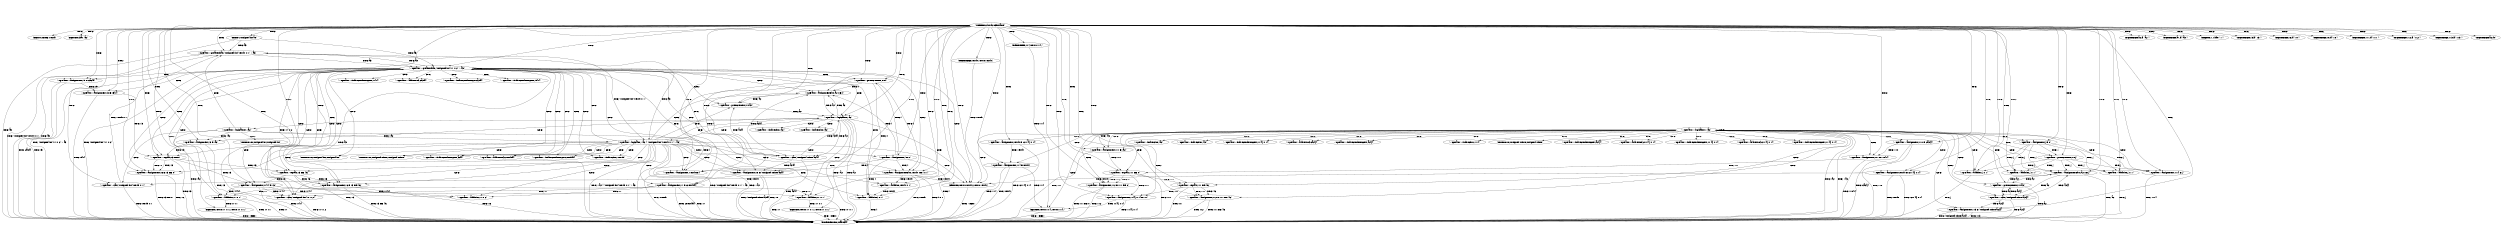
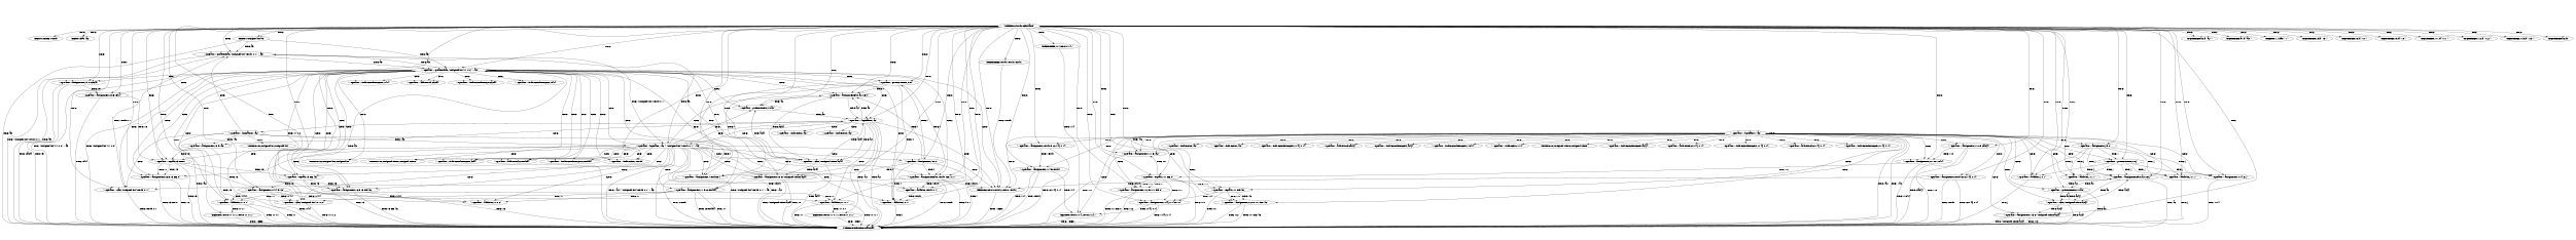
  digraph {
    n1 [label="(METHOD,do_rfc1035_name)"]
    n2 [label="(PARAM,_BYTE *result)"]
-   n3 [label="(RETURN,char *a2)"]
+   n3 [label="(PARAM,char *a2)"]
    n4 [label="(PARAM,unsigned int a8)"]
    n5 [label="(IDENTIFIER,a2,if ( a2 ))"]
    n6 [label="(IDENTIFIER,a7,if ( a3 ))"]
    n7 [label="(LITERAL,1,while ( 1 ))"]
    n8 [label="(<operator>.assignment,v3 = *a2)"]
    n9 [label="(<operator>.greaterThan,(unsigned int)(result + 1) > a3)"]
    n10 [label="(<operator>.cast,(unsigned int)(result + 1))"]
    n11 [label="(<operator>.addition,result + 1)"]
    n12 [label="(<operator>.assignment,i = 0)"]
    n13 [label="(<operator>.preIncrement,++i)"]
    n14 [label="(<operator>.assignment,v6 = v3 == 0)"]
    n15 [label="(<operator>.equals,v3 == 0)"]
    n16 [label="(<operator>.assignment,v7 = &result[i])"]
    n17 [label="(IDENTIFIER,v3,if ( v3 ))"]
    n18 [label="(<operator>.assignment,v6 = v3 == 46)"]
    n19 [label="(<operator>.equals,v3 == 46)"]
    n20 [label="(IDENTIFIER,v6,if ( v0 ))"]
    n21 [label="(<operator>.greaterThan,(unsigned int)(v7 + 2) > a3)"]
    n22 [label="(<operator>.cast,(unsigned int)(v7 + 2))"]
    n23 [label="(<operator>.addition,v7 + 1)"]
    n24 [label="(<operator>.assignment,v7[1] = v3)"]
    n25 [label="(<operator>.assignment,v5 = &a2[i])"]
    n26 [label="(<operator>.assignment,v3 = v5[1])"]
    n27 [label="(<operator>.assignment,*result = i)"]
    n28 [label="(<operator>.assignment,v8 = (unsigned __int8)a2[i])"]
    n29 [label="(<operator>.assignmentPlus,a2 += i)"]
    n30 [label="(<operator>.assignmentPlus,result += i + 1)"]
    n31 [label="(<operator>.addition,i + 1)"]
    n32 [label="(IDENTIFIER,v8,if ( v8 ))"]
    n33 [label="(<operator>.preIncrement,++a2)"]
    n34 [label="(<operator>.logicalNot,!a2)"]
    n35 [label="(<operator>.addition,v7 + 1)"]
    n36 [label="(<operator>.assignment,v14 = result)"]
    n37 [label="(<operator>.assignment,v11 = *a2)"]
    n38 [label="(IDENTIFIER,v14,return v14;)"]
    n39 [label="(<operator>.assignment,j = 0)"]
    n40 [label="(<operator>.preIncrement,++j)"]
    n41 [label="(<operator>.assignment,v12 = v11 == 0)"]
    n42 [label="(<operator>.equals,v11 == 0)"]
    n43 [label="(IDENTIFIER,v11,if ( v11 ))"]
    n44 [label="(<operator>.assignment,v12 = v11 == 46)"]
    n45 [label="(<operator>.equals,v11 == 46)"]
    n46 [label="(IDENTIFIER,v12,if ( v12 ))"]
    n47 [label="(<operator>.assignment,v14[j + 1] = v11)"]
    n48 [label="(<operator>.addition,j + 1)"]
    n49 [label="(<operator>.assignment,v10 = &a2[j])"]
    n50 [label="(<operator>.assignment,v11 = v10[1])"]
    n51 [label="(<operator>.assignment,*v14 = j)"]
    n52 [label="(<operator>.assignment,v13 = (unsigned __int8)a2[j])"]
    n53 [label="(<operator>.assignmentPlus,a2 += j)"]
    n54 [label="(<operator>.assignment,result = &v14[j + 1])"]
    n55 [label="(<operator>.addition,j + 1)"]
    n56 [label="(IDENTIFIER,v13,if ( v13 ))"]
    n57 [label="(<operator>.preIncrement,++a2)"]
    n58 [label="(IDENTIFIER,a2,do)"]
    n59 [label="(<operator>.assignment,result = &v14[j + 1])"]
    n60 [label="(<operator>.addition,j + 1)"]
    n61 [label="(RETURN,return result;,return result;)"]
    n62 [label="(IDENTIFIER,result,return result;)"]
-   n63 [label="(BYTE_RETURN,__fastcall)"]
+   n63 [label="(METHOD_RETURN,__fastcall)"]
    n64 [label="(<operator>.logicalOr,!*a2 || (unsigned int)(result + 1) > a3)"]
    n65 [label="(<operator>.addition,v7 + 2)"]
    n66 [label="(<operator>.cast,(unsigned __int8)a2[i])"]
    n67 [label="(<operator>.addressOf,&result[i])"]
    n68 [label="(<operator>.indirectIndexAccess,result[i])"]
    n69 [label="(UNKNOWN,unsigned int,unsigned int)"]
    n70 [label="(<operator>.indirection,*result)"]
    n71 [label="(UNKNOWN,unsigned __int8,unsigned __int8)"]
    n72 [label="(<operator>.indirectIndexAccess,a2[i])"]
    n73 [label="(RETURN,return v7 + 1;,return v7 + 1;)"]
    n74 [label="(<operator>.indirectIndexAccess,v7[1])"]
    n75 [label="(<operator>.addressOf,&a2[i])"]
    n76 [label="(<operator>.indirectIndexAccess,a2[i])"]
    n77 [label="(<operator>.indirectIndexAccess,v5[1])"]
    n78 [label="(<operator>.logicalNot,!*a2)"]
    n79 [label="(RETURN,return v7 + 1;,return v7 + 1;)"]
    n80 [label="(<operator>.indirection,*a2)"]
    n81 [label="(<operator>.indirection,*a2)"]
    n82 [label="(RETURN,return v14;,return v14;)"]
    n83 [label="(<operator>.cast,(unsigned __int8)a2[j])"]
    n84 [label="(UNKNOWN,unsigned int,unsigned int)"]
    n85 [label="(<operator>.logicalNot,!*a2)"]
    n86 [label="(<operator>.indirection,*a2)"]
    n87 [label="(<operator>.indirection,*a2)"]
    n88 [label="(<operator>.indirectIndexAccess,v14[j + 1])"]
    n89 [label="(<operator>.addressOf,&a2[j])"]
    n90 [label="(<operator>.indirectIndexAccess,a2[j])"]
+   n91 [label="(<operator>.indirectIndexAccess,v10[1])"]
    n92 [label="(<operator>.indirection,*v14)"]
    n93 [label="(UNKNOWN,unsigned __int8,unsigned __int8)"]
    n94 [label="(<operator>.indirectIndexAccess,a2[j])"]
    n95 [label="(<operator>.addressOf,&v14[j + 1])"]
    n96 [label="(<operator>.indirectIndexAccess,v14[j + 1])"]
    n97 [label="(<operator>.addressOf,&v14[j + 1])"]
    n98 [label="(<operator>.indirectIndexAccess,v14[j + 1])"]
    n1 -> n2 [label="DDG: "]
    n1 -> n3 [label="DDG: "]
    n1 -> n4 [label="DDG: "]
    n1 -> n5 [label="DDG: "]
    n1 -> n6 [label="DDG: "]
    n1 -> n7 [label="DDG: "]
-   n1 -> n8 [label="DDG: "]
+   n1 -> n70 [label="DDG: "]
    n1 -> n9 [label="DDG: "]
    n1 -> n10 [label="DDG: "]
    n1 -> n11 [label="DDG: "]
    n1 -> n12 [label="DDG: "]
    n1 -> n13 [label="DDG: "]
    n1 -> n14 [label="DDG: "]
    n1 -> n15 [label="DDG: "]
    n1 -> n16 [label="DDG: "]
    n1 -> n17 [label="DDG: "]
    n1 -> n18 [label="DDG: "]
    n1 -> n19 [label="DDG: "]
    n1 -> n20 [label="DDG: "]
    n1 -> n21 [label="DDG: "]
    n1 -> n22 [label="DDG: "]
    n1 -> n23 [label="DDG: "]
    n1 -> n24 [label="DDG: "]
    n1 -> n25 [label="DDG: "]
    n1 -> n26 [label="DDG: "]
    n1 -> n27 [label="DDG: "]
    n1 -> n28 [label="DDG: "]
    n1 -> n29 [label="DDG: "]
    n1 -> n30 [label="DDG: "]
    n1 -> n31 [label="DDG: "]
    n1 -> n32 [label="DDG: "]
    n1 -> n33 [label="DDG: "]
    n1 -> n34 [label="DDG: "]
    n1 -> n35 [label="DDG: "]
    n1 -> n36 [label="DDG: "]
    n1 -> n37 [label="DDG: "]
    n1 -> n38 [label="DDG: "]
    n1 -> n39 [label="DDG: "]
    n1 -> n40 [label="DDG: "]
    n1 -> n41 [label="DDG: "]
    n1 -> n42 [label="DDG: "]
    n1 -> n43 [label="DDG: "]
    n1 -> n44 [label="DDG: "]
    n1 -> n45 [label="DDG: "]
    n1 -> n46 [label="DDG: "]
    n1 -> n47 [label="DDG: "]
    n1 -> n48 [label="DDG: "]
    n1 -> n49 [label="DDG: "]
    n1 -> n50 [label="DDG: "]
    n1 -> n51 [label="DDG: "]
    n1 -> n52 [label="DDG: "]
    n1 -> n53 [label="DDG: "]
    n1 -> n54 [label="DDG: "]
    n1 -> n55 [label="DDG: "]
    n1 -> n56 [label="DDG: "]
    n1 -> n57 [label="DDG: "]
    n1 -> n58 [label="DDG: "]
    n1 -> n59 [label="DDG: "]
    n1 -> n60 [label="DDG: "]
    n1 -> n61 [label="DDG: "]
    n1 -> n62 [label="DDG: "]
    n4 -> n9 [label="DDG: a3"]
    n4 -> n21 [label="DDG: a3"]
    n4 -> n63 [label="DDG: a3"]
    n8 -> n15 [label="DDG: v3"]
    n8 -> n63 [label="DDG: v3"]
    n9 -> n21 [label="DDG: a3"]
    n9 -> n63 [label="DDG: (unsigned int)(result + 1)"]
    n9 -> n63 [label="DDG: a3"]
    n9 -> n64 [label="DDG: (unsigned int)(result + 1)"]
    n9 -> n64 [label="DDG: a3"]
    n10 -> n9 [label="DDG: result + 1"]
    n10 -> n63 [label="DDG: result + 1"]
    n11 -> n31 [label="DDG: result"]
    n12 -> n13 [label="DDG: i"]
    n12 -> n27 [label="DDG: i"]
    n12 -> n29 [label="DDG: i"]
    n12 -> n30 [label="DDG: i"]
    n12 -> n31 [label="DDG: i"]
    n12 -> n63 [label="DDG: i"]
    n13 -> n27 [label="DDG: i"]
    n13 -> n29 [label="DDG: i"]
    n13 -> n30 [label="DDG: i"]
    n13 -> n31 [label="DDG: i"]
    n13 -> n63 [label="DDG: i"]
    n14 -> n63 [label="DDG: v6"]
    n14 -> n63 [label="DDG: v3 == 0"]
    n15 -> n14 [label="DDG: v3"]
    n15 -> n14 [label="DDG: 0"]
    n15 -> n19 [label="DDG: v3"]
    n15 -> n24 [label="DDG: v3"]
    n15 -> n63 [label="DDG: v3"]
    n16 -> n22 [label="DDG: v7"]
    n16 -> n23 [label="DDG: v7"]
    n16 -> n35 [label="DDG: v7"]
    n16 -> n63 [label="DDG: &result[i]"]
    n16 -> n63 [label="DDG: v7"]
    n16 -> n65 [label="DDG: v7"]
    n18 -> n63 [label="DDG: v3 == 46"]
    n18 -> n63 [label="DDG: v6"]
    n19 -> n18 [label="DDG: v3"]
    n19 -> n18 [label="DDG: 46"]
    n19 -> n24 [label="DDG: v3"]
    n19 -> n63 [label="DDG: v3"]
    n21 -> n9 [label="DDG: a3"]
    n21 -> n13 [label="CDG: "]
    n21 -> n14 [label="CDG: "]
    n21 -> n15 [label="CDG: "]
    n21 -> n16 [label="CDG: "]
    n21 -> n18 [label="CDG: "]
    n21 -> n19 [label="CDG: "]
    n21 -> n21 [label="CDG: "]
    n21 -> n22 [label="CDG: "]
    n21 -> n23 [label="CDG: "]
-   n21 -> n24 [label="CDG: "]
+   n21 -> n10 [label="CDG: "]
    n21 -> n25 [label="CDG: "]
    n21 -> n26 [label="CDG: "]
    n21 -> n27 [label="CDG: "]
    n21 -> n28 [label="CDG: "]
    n21 -> n29 [label="CDG: "]
    n21 -> n30 [label="CDG: "]
    n21 -> n31 [label="CDG: "]
    n21 -> n33 [label="CDG: "]
    n21 -> n34 [label="CDG: "]
    n21 -> n61 [label="CDG: "]
    n21 -> n63 [label="DDG: a3"]
    n21 -> n63 [label="DDG: (unsigned int)(v7 + 2) > a3"]
    n21 -> n63 [label="DDG: (unsigned int)(v7 + 2)"]
    n21 -> n65 [label="CDG: "]
    n21 -> n66 [label="CDG: "]
    n21 -> n67 [label="CDG: "]
    n21 -> n68 [label="CDG: "]
    n21 -> n69 [label="CDG: "]
    n21 -> n70 [label="CDG: "]
    n21 -> n71 [label="CDG: "]
    n21 -> n72 [label="CDG: "]
    n21 -> n73 [label="CDG: "]
    n21 -> n74 [label="CDG: "]
    n21 -> n75 [label="CDG: "]
    n21 -> n76 [label="CDG: "]
    n21 -> n77 [label="CDG: "]
    n22 -> n21 [label="DDG: v7 + 2"]
    n22 -> n63 [label="DDG: v7 + 2"]
    n23 -> n63 [label="DDG: v7"]
    n23 -> n63 [label="DDG: v7 + 1"]
    n23 -> n73 [label="DDG: v7 + 1"]
    n24 -> n22 [label="DDG: v7[1]"]
    n24 -> n23 [label="DDG: v7[1]"]
    n24 -> n35 [label="DDG: v7[1]"]
    n24 -> n63 [label="DDG: v7[1]"]
    n24 -> n65 [label="DDG: v7[1]"]
    n25 -> n26 [label="DDG: v5"]
    n25 -> n63 [label="DDG: &a2[i]"]
    n25 -> n63 [label="DDG: v5"]
    n26 -> n15 [label="DDG: v3"]
    n26 -> n63 [label="DDG: v5[1]"]
    n27 -> n63 [label="DDG: *result"]
    n28 -> n63 [label="DDG: (unsigned __int8)a2[i]"]
    n28 -> n63 [label="DDG: v8"]
    n29 -> n33 [label="DDG: a2"]
    n29 -> n34 [label="DDG: a2"]
    n30 -> n10 [label="DDG: result"]
    n30 -> n11 [label="DDG: result"]
    n30 -> n61 [label="DDG: result"]
    n30 -> n63 [label="DDG: result"]
    n30 -> n63 [label="DDG: i + 1"]
    n31 -> n63 [label="DDG: i"]
    n33 -> n34 [label="DDG: a2"]
    n34 -> n8 [label="CDG: "]
    n34 -> n29 [label="DDG: a2"]
    n34 -> n35 [label="CDG: "]
    n34 -> n61 [label="CDG: "]
    n34 -> n63 [label="DDG: !a2"]
    n34 -> n63 [label="DDG: a2"]
    n34 -> n64 [label="CDG: "]
    n34 -> n66 [label="DDG: a2"]
    n34 -> n78 [label="CDG: "]
    n34 -> n79 [label="CDG: "]
    n34 -> n80 [label="CDG: "]
    n34 -> n81 [label="CDG: "]
    n35 -> n63 [label="DDG: v7 + 1"]
    n35 -> n63 [label="DDG: v7"]
    n35 -> n79 [label="DDG: v7 + 1"]
    n36 -> n63 [label="DDG: v14"]
    n36 -> n63 [label="DDG: result"]
    n36 -> n82 [label="DDG: v14"]
-   n37 -> n42 [label="DDG: v11"]
+   n42 -> n37 [label="DDG: v11"]
    n37 -> n63 [label="DDG: v11"]
    n38 -> n82 [label="DDG: v14"]
    n39 -> n40 [label="DDG: j"]
    n39 -> n48 [label="DDG: j"]
    n39 -> n51 [label="DDG: j"]
    n39 -> n53 [label="DDG: j"]
    n39 -> n55 [label="DDG: j"]
    n39 -> n60 [label="DDG: j"]
    n40 -> n48 [label="DDG: j"]
    n40 -> n51 [label="DDG: j"]
    n40 -> n53 [label="DDG: j"]
    n40 -> n55 [label="DDG: j"]
    n40 -> n60 [label="DDG: j"]
    n41 -> n63 [label="DDG: v12"]
    n41 -> n63 [label="DDG: v11 == 0"]
    n42 -> n41 [label="DDG: v11"]
    n42 -> n41 [label="DDG: 0"]
    n42 -> n45 [label="DDG: v11"]
    n42 -> n47 [label="DDG: v11"]
    n42 -> n63 [label="DDG: v11"]
    n44 -> n63 [label="DDG: v12"]
    n44 -> n63 [label="DDG: v11 == 46"]
    n45 -> n44 [label="DDG: v11"]
    n45 -> n44 [label="DDG: 46"]
    n45 -> n47 [label="DDG: v11"]
    n45 -> n63 [label="DDG: v11"]
    n47 -> n63 [label="DDG: v14[j + 1]"]
    n47 -> n82 [label="DDG: v14[j + 1]"]
    n49 -> n50 [label="DDG: v10"]
    n49 -> n63 [label="DDG: v10"]
    n49 -> n63 [label="DDG: &a2[j]"]
    n50 -> n42 [label="DDG: v11"]
    n50 -> n63 [label="DDG: v10[1]"]
    n51 -> n63 [label="DDG: *v14"]
    n52 -> n63 [label="DDG: v13"]
    n52 -> n63 [label="DDG: (unsigned __int8)a2[j]"]
    n53 -> n57 [label="DDG: a2"]
    n53 -> n63 [label="DDG: a2"]
    n53 -> n83 [label="DDG: a2"]
    n54 -> n36 [label="DDG: result"]
    n54 -> n63 [label="DDG: &v14[j + 1]"]
    n55 -> n63 [label="DDG: j"]
    n57 -> n53 [label="DDG: a2"]
    n57 -> n63 [label="DDG: a2"]
    n57 -> n83 [label="DDG: a2"]
    n59 -> n61 [label="DDG: result"]
    n59 -> n63 [label="DDG: result"]
    n59 -> n63 [label="DDG: &v14[j + 1]"]
    n60 -> n63 [label="DDG: j"]
    n61 -> n63 [label="DDG: <RET>"]
    n62 -> n61 [label="DDG: result"]
    n64 -> n12 [label="CDG: "]
    n64 -> n14 [label="CDG: "]
    n64 -> n15 [label="CDG: "]
    n64 -> n16 [label="CDG: "]
    n64 -> n18 [label="CDG: "]
    n64 -> n19 [label="CDG: "]
    n64 -> n21 [label="CDG: "]
    n64 -> n22 [label="CDG: "]
    n64 -> n27 [label="CDG: "]
    n64 -> n28 [label="CDG: "]
    n64 -> n29 [label="CDG: "]
    n64 -> n30 [label="CDG: "]
    n64 -> n31 [label="CDG: "]
    n64 -> n33 [label="CDG: "]
    n64 -> n34 [label="CDG: "]
    n64 -> n61 [label="CDG: "]
    n64 -> n63 [label="DDG: !*a2 || (unsigned int)(result + 1) > a3"]
    n64 -> n63 [label="DDG: (unsigned int)(result + 1) > a3"]
    n64 -> n63 [label="DDG: !*a2"]
    n64 -> n65 [label="CDG: "]
    n64 -> n66 [label="CDG: "]
    n64 -> n67 [label="CDG: "]
    n64 -> n68 [label="CDG: "]
    n64 -> n69 [label="CDG: "]
    n64 -> n70 [label="CDG: "]
    n64 -> n71 [label="CDG: "]
    n64 -> n72 [label="CDG: "]
    n66 -> n28 [label="DDG: a2[i]"]
    n66 -> n29 [label="DDG: a2[i]"]
    n66 -> n33 [label="DDG: a2[i]"]
    n66 -> n34 [label="DDG: a2[i]"]
    n66 -> n63 [label="DDG: a2[i]"]
    n73 -> n63 [label="DDG: <RET>"]
    n78 -> n8 [label="DDG: *a2"]
    n78 -> n9 [label="CDG: "]
    n78 -> n10 [label="CDG: "]
    n78 -> n11 [label="CDG: "]
    n78 -> n63 [label="DDG: *a2"]
    n78 -> n64 [label="DDG: *a2"]
    n78 -> n84 [label="CDG: "]
    n79 -> n63 [label="DDG: <RET>"]
    n82 -> n63 [label="DDG: <RET>"]
    n83 -> n52 [label="DDG: a2[j]"]
    n83 -> n53 [label="DDG: a2[j]"]
    n83 -> n57 [label="DDG: a2[j]"]
    n83 -> n63 [label="DDG: a2[j]"]
    n85 -> n36 [label="CDG: "]
    n85 -> n37 [label="DDG: *a2"]
    n85 -> n37 [label="CDG: "]
    n85 -> n39 [label="CDG: "]
    n85 -> n40 [label="CDG: "]
    n85 -> n41 [label="CDG: "]
    n85 -> n42 [label="CDG: "]
    n85 -> n44 [label="CDG: "]
    n85 -> n45 [label="CDG: "]
    n85 -> n47 [label="CDG: "]
    n85 -> n48 [label="CDG: "]
    n85 -> n49 [label="CDG: "]
    n85 -> n50 [label="CDG: "]
    n85 -> n51 [label="CDG: "]
    n85 -> n52 [label="CDG: "]
    n85 -> n53 [label="CDG: "]
    n85 -> n54 [label="CDG: "]
    n85 -> n55 [label="CDG: "]
    n85 -> n57 [label="CDG: "]
    n85 -> n59 [label="CDG: "]
    n85 -> n60 [label="CDG: "]
    n85 -> n61 [label="CDG: "]
    n85 -> n63 [label="DDG: *a2"]
    n85 -> n63 [label="DDG: !*a2"]
    n85 -> n82 [label="CDG: "]
    n85 -> n83 [label="CDG: "]
    n85 -> n85 [label="CDG: "]
    n85 -> n86 [label="CDG: "]
    n85 -> n87 [label="CDG: "]
    n85 -> n88 [label="CDG: "]
    n85 -> n89 [label="CDG: "]
    n85 -> n90 [label="CDG: "]
+   n85 -> n91 [label="CDG: "]
    n85 -> n92 [label="CDG: "]
    n85 -> n93 [label="CDG: "]
    n85 -> n94 [label="CDG: "]
    n85 -> n95 [label="CDG: "]
    n85 -> n96 [label="CDG: "]
    n85 -> n97 [label="CDG: "]
    n85 -> n98 [label="CDG: "]
  }
